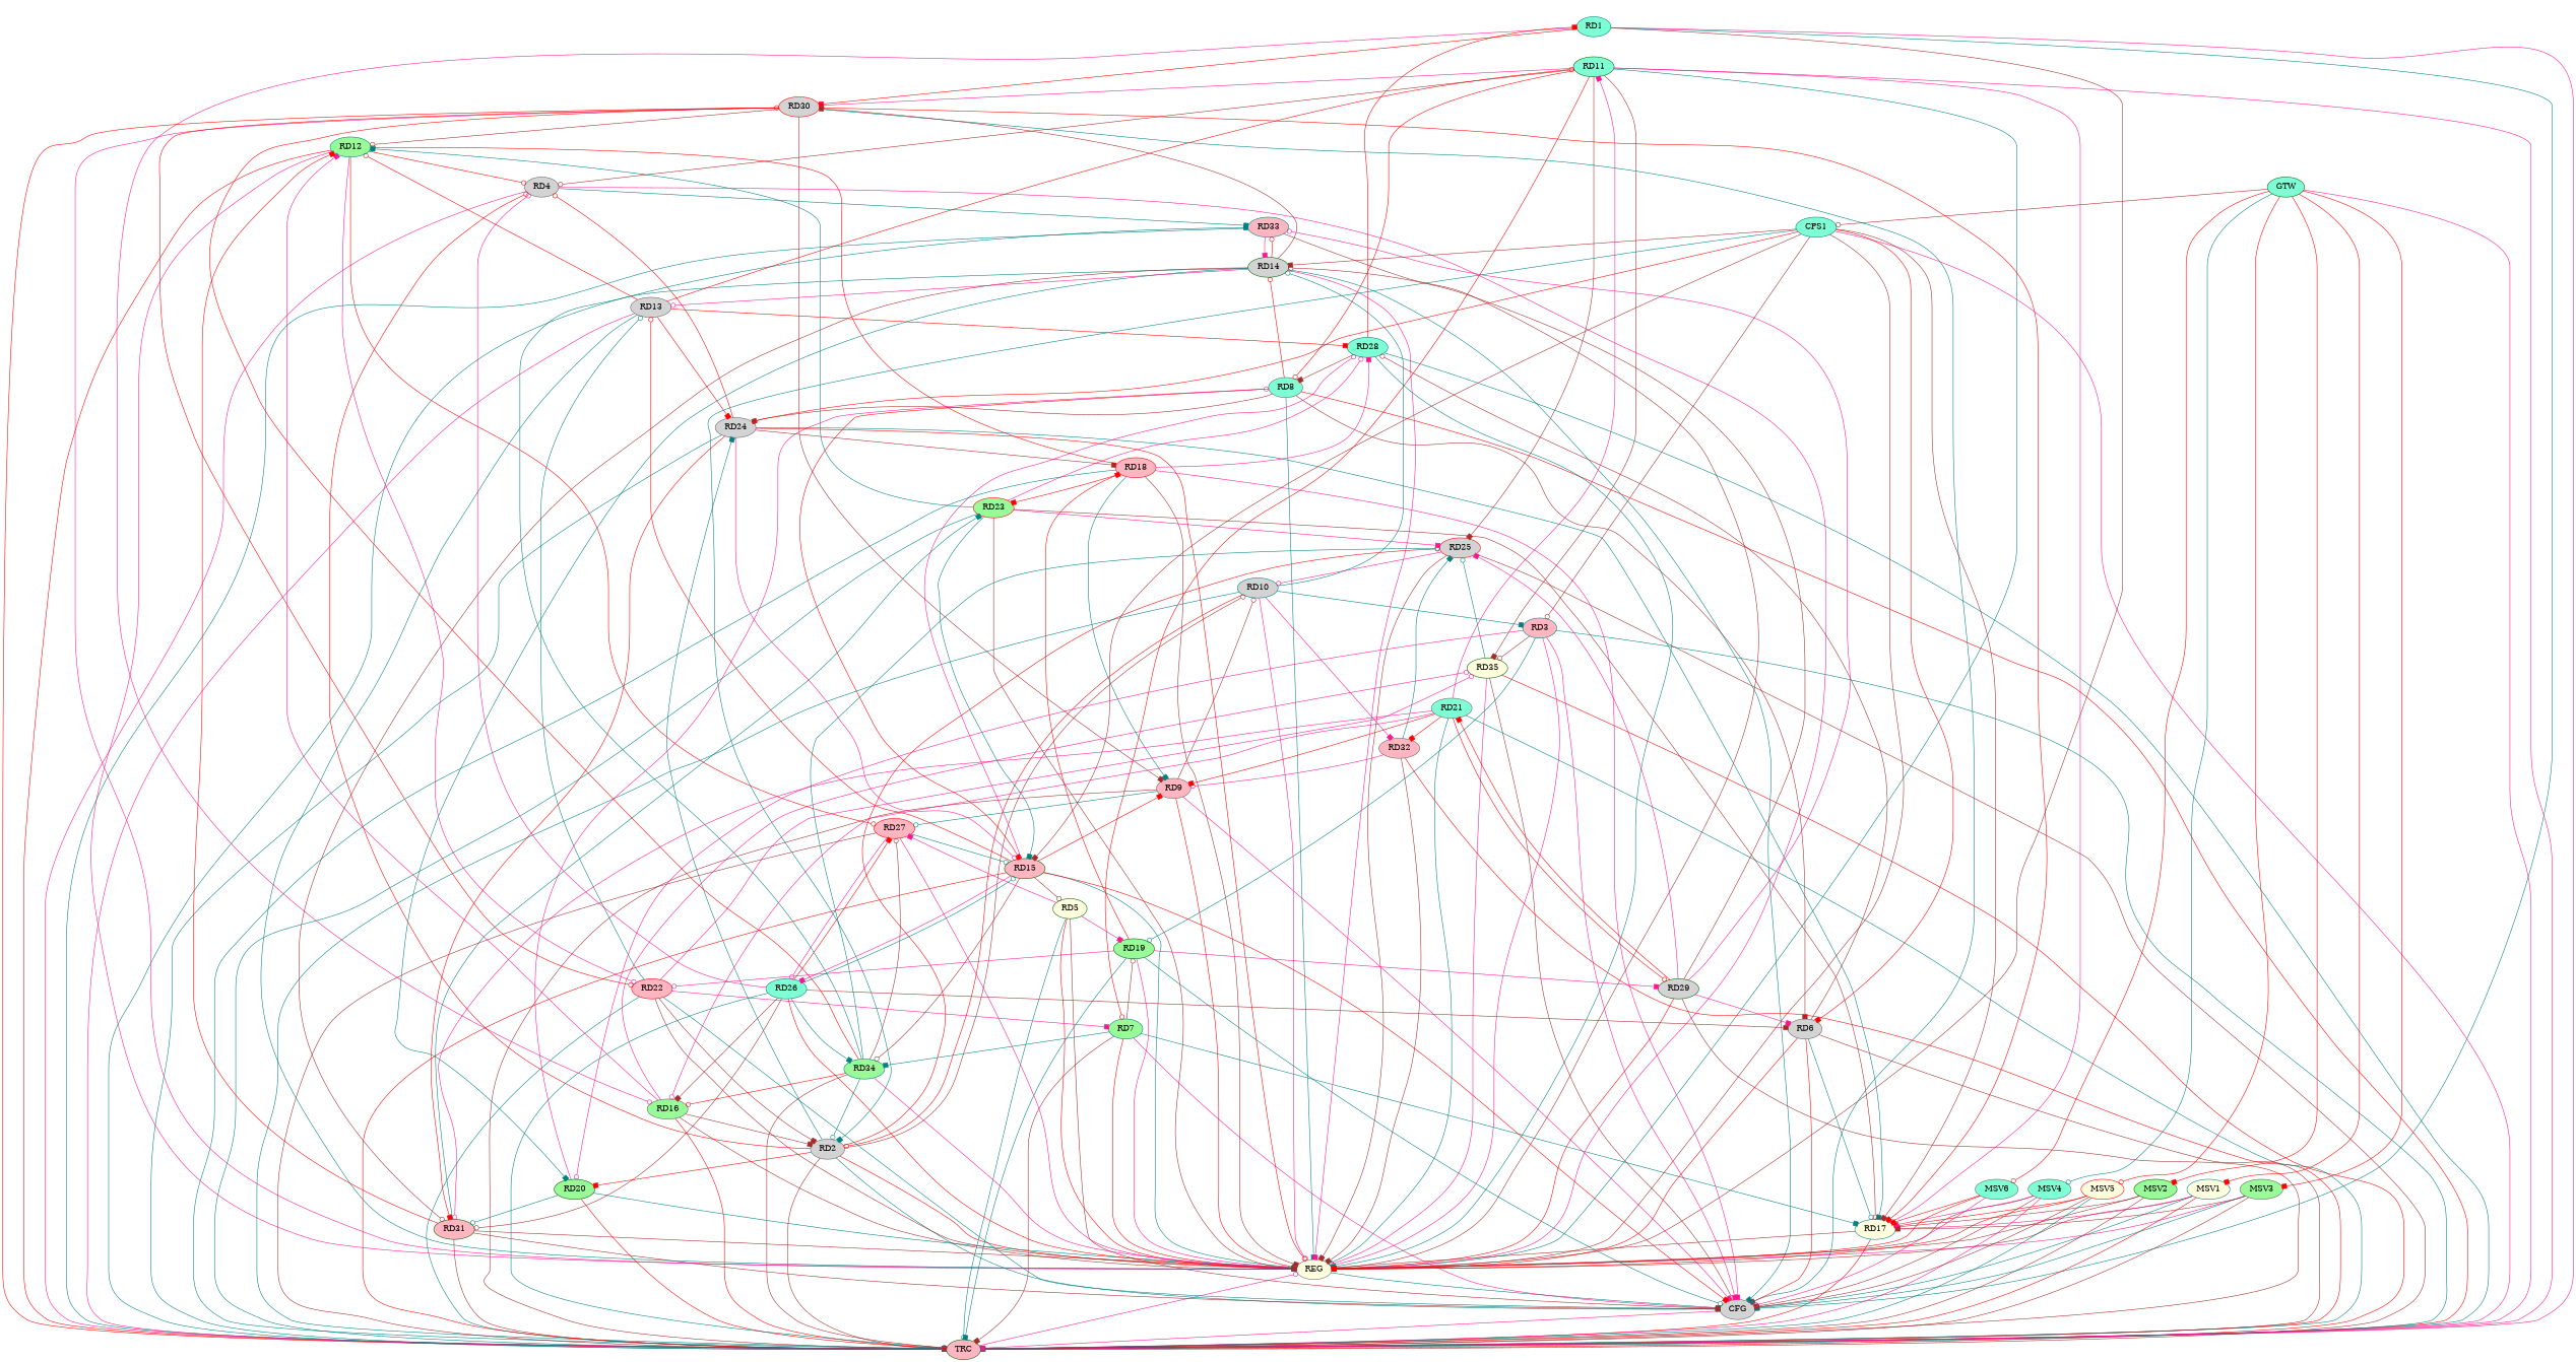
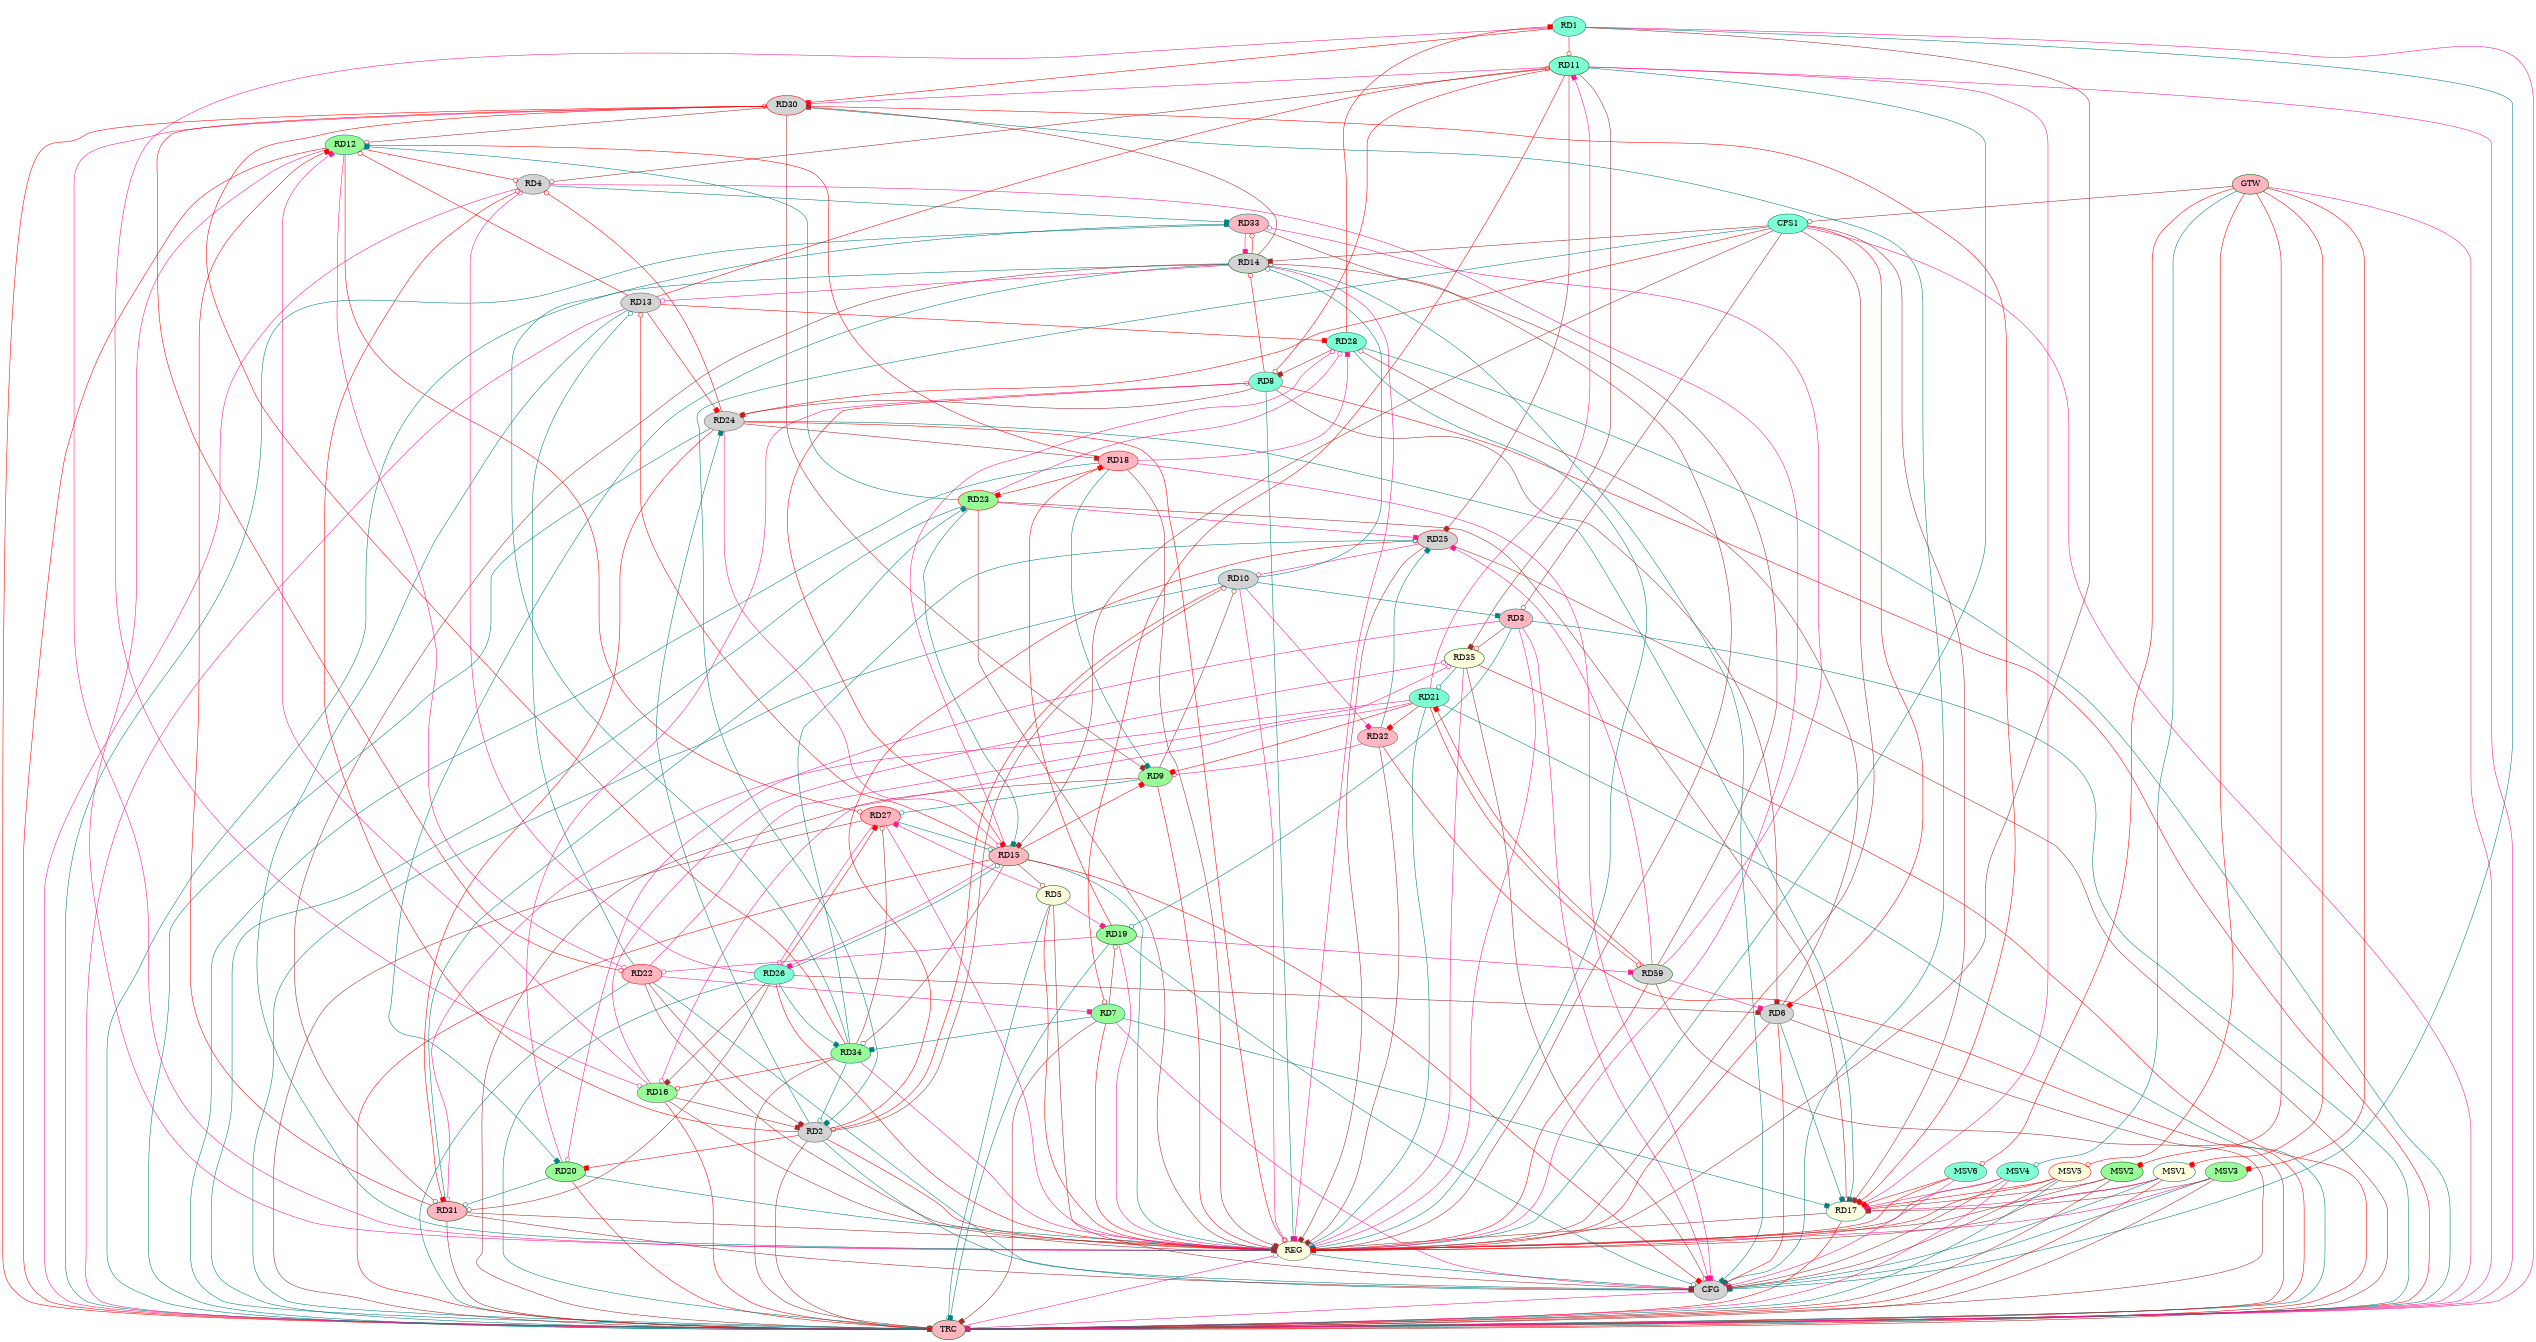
  strict digraph {
    node [color=gray40 fillcolor=lightgrey style=filled]
    edge [arrowhead=box color=red]
    n1 [color=teal fillcolor=aquamarine label=RD1]
    n2 [color=darkgreen fillcolor=aquamarine label=RD11]
    n3 [fillcolor=palegreen label=RD16]
    n4 [color=red label=RD30]
    n5 [fillcolor=lightyellow label=REG]
    n6 [label=CFG]
    n7 [color=darkgreen fillcolor=lightpink label=TRC]
    n8 [label=RD4]
    n9 [color=red label=RD25]
    n10 [color=darkgreen fillcolor=lightyellow label=RD35]
    n11 [color=teal fillcolor=lightyellow label=RD17]
    n12 [color=teal fillcolor=palegreen label=RD7]
    n13 [fillcolor=aquamarine label=RD8]
    n14 [label=RD2]
    n15 [color=teal fillcolor=palegreen label=RD12]
-   n16 [fillcolor=lightpink label=RD9]
+   n16 [fillcolor=palegreen label=RD9]
    n17 [color=red fillcolor=lightpink label=RD22]
    n18 [color=teal label=RD10]
    n19 [color=darkgreen fillcolor=palegreen label=RD20]
    n20 [label=RD24]
    n21 [color=teal fillcolor=lightpink label=RD33]
    n22 [color=teal fillcolor=lightpink label=RD3]
    n23 [color=darkgreen label=RD14]
    n24 [fillcolor=lightpink label=RD32]
    n25 [color=darkgreen fillcolor=lightpink label=RD31]
    n26 [color=darkgreen fillcolor=lightpink label=RD15]
    n27 [color=red fillcolor=lightpink label=RD18]
    n28 [color=darkgreen fillcolor=palegreen label=RD19]
-   n29 [color=darkgreen label=RD29]
+   n29 [color=darkgreen label=RD59]
    n30 [fillcolor=aquamarine label=RD21]
    n31 [color=darkgreen fillcolor=lightyellow label=RD5]
    n32 [color=red fillcolor=lightpink label=RD27]
    n33 [color=teal fillcolor=aquamarine label=RD26]
    n34 [label=RD6]
    n35 [color=teal fillcolor=aquamarine label=RD28]
    n36 [color=teal fillcolor=palegreen label=RD34]
    n37 [label=RD13]
    n38 [color=red fillcolor=palegreen label=RD23]
    n39 [color=teal fillcolor=aquamarine label=CPS1]
-   n40 [color=darkgreen fillcolor=aquamarine label=GTW]
+   n40 [color=darkgreen fillcolor=lightpink label=GTW]
    n41 [color=teal fillcolor=lightyellow label=MSV1]
    n42 [color=darkgreen fillcolor=palegreen label=MSV2]
    n43 [fillcolor=palegreen label=MSV3]
    n44 [fillcolor=aquamarine label=MSV4]
    n45 [color=red fillcolor=lightyellow label=MSV5]
    n46 [fillcolor=aquamarine label=MSV6]
+   n1 -> n2 [arrowhead=odot]
    n1 -> n3 [arrowhead=odot color=deeppink]
    n1 -> n4
    n1 -> n5 [arrowhead=odot color=brown]
    n1 -> n6 [color=teal]
    n1 -> n7 [color=deeppink]
    n2 -> n4 [arrowhead=odot color=deeppink]
    n2 -> n5 [arrowhead=odot color=teal]
    n2 -> n7 [arrowhead=odot color=deeppink]
    n2 -> n8 [arrowhead=odot color=brown]
    n2 -> n9 [color=brown]
    n2 -> n10 [color=brown]
    n2 -> n11 [arrowhead=odot color=deeppink]
    n2 -> n12 [arrowhead=odot]
    n2 -> n13 [arrowhead=odot]
    n3 -> n5 [arrowhead=odot color=brown]
    n3 -> n7
    n3 -> n10 [arrowhead=odot color=deeppink]
    n3 -> n14 [color=brown]
    n3 -> n15 [color=deeppink]
    n4 -> n5 [arrowhead=odot color=deeppink]
    n4 -> n6 [color=teal]
    n4 -> n7 [arrowhead=odot]
    n4 -> n11
    n4 -> n15 [arrowhead=odot color=brown]
    n4 -> n16 [color=brown]
    n4 -> n17 [arrowhead=odot]
    n5 -> n6 [color=teal]
    n6 -> n7 [color=deeppink]
    n7 -> n5 [arrowhead=odot color=deeppink]
    n8 -> n5 [arrowhead=odot color=deeppink]
    n8 -> n7 [arrowhead=odot color=deeppink]
    n8 -> n21 [color=teal]
    n9 -> n5 [color=brown]
    n9 -> n7 [arrowhead=odot color=brown]
    n9 -> n18 [arrowhead=odot color=deeppink]
    n10 -> n5 [arrowhead=odot color=deeppink]
    n10 -> n6 [arrowhead=odot color=brown]
    n10 -> n7
-   n10 -> n9 [arrowhead=odot color=teal]
+   n10 -> n30 [arrowhead=odot color=teal]
    n11 -> n5 [arrowhead=odot color=brown]
    n11 -> n7
    n12 -> n5 [arrowhead=odot]
    n12 -> n6 [arrowhead=odot color=deeppink]
    n12 -> n7 [color=brown]
    n12 -> n11 [color=teal]
    n12 -> n28 [arrowhead=odot color=brown]
    n12 -> n36 [color=teal]
    n13 -> n5 [color=teal]
    n13 -> n7 [arrowhead=odot]
    n13 -> n20 [color=brown]
    n13 -> n23 [arrowhead=odot]
    n13 -> n26
    n13 -> n34 [color=brown]
    n14 -> n5
    n14 -> n6 [color=teal]
    n14 -> n7 [color=brown]
    n14 -> n8 [arrowhead=odot]
    n14 -> n9 [arrowhead=odot]
    n14 -> n18 [arrowhead=odot color=brown]
    n14 -> n19
    n14 -> n20 [color=teal]
    n15 -> n5 [color=deeppink]
    n15 -> n7
    n15 -> n8 [arrowhead=odot]
    n15 -> n17 [arrowhead=odot color=deeppink]
    n15 -> n32 [arrowhead=odot]
    n16 -> n5
-   n16 -> n6 [color=deeppink]
    n16 -> n7 [color=brown]
    n16 -> n18 [arrowhead=odot color=brown]
    n16 -> n32 [arrowhead=odot color=teal]
    n17 -> n5 [arrowhead=odot color=brown]
    n17 -> n6 [arrowhead=odot color=teal]
    n17 -> n7 [arrowhead=odot color=teal]
    n17 -> n10 [arrowhead=odot color=deeppink]
    n17 -> n12 [color=deeppink]
    n17 -> n14 [color=brown]
    n17 -> n37 [arrowhead=odot color=teal]
    n18 -> n5 [arrowhead=odot color=deeppink]
    n18 -> n7 [arrowhead=odot color=teal]
    n18 -> n14 [arrowhead=odot]
    n18 -> n22 [color=teal]
    n18 -> n23 [arrowhead=odot color=teal]
    n18 -> n24 [color=deeppink]
    n19 -> n5 [color=teal]
    n19 -> n7 [arrowhead=odot]
    n19 -> n13 [arrowhead=odot color=deeppink]
    n19 -> n25 [arrowhead=odot color=teal]
    n20 -> n5 [arrowhead=odot]
    n20 -> n7 [color=teal]
    n20 -> n8 [arrowhead=odot]
    n20 -> n11 [color=teal]
    n20 -> n25
    n20 -> n26 [arrowhead=odot color=deeppink]
    n20 -> n27 [color=brown]
    n21 -> n5 [color=brown]
    n21 -> n7 [color=teal]
    n21 -> n23 [color=deeppink]
    n22 -> n5 [arrowhead=odot color=deeppink]
    n22 -> n6 [color=deeppink]
    n22 -> n7 [arrowhead=odot color=teal]
    n22 -> n10 [arrowhead=odot color=brown]
    n22 -> n19 [arrowhead=odot color=deeppink]
    n22 -> n28 [arrowhead=odot color=teal]
    n23 -> n4 [color=brown]
    n23 -> n5 [color=deeppink]
    n23 -> n6 [color=teal]
    n23 -> n7 [color=teal]
    n23 -> n19 [color=teal]
    n23 -> n21 [arrowhead=odot]
    n23 -> n25 [arrowhead=odot color=brown]
    n23 -> n37 [arrowhead=odot color=deeppink]
    n24 -> n5 [color=brown]
    n24 -> n7
    n24 -> n9 [color=teal]
    n24 -> n16 [arrowhead=odot color=deeppink]
    n25 -> n5 [color=brown]
    n25 -> n6 [color=brown]
    n25 -> n7 [arrowhead=odot color=brown]
    n25 -> n15
    n25 -> n38 [color=teal]
    n26 -> n5 [color=teal]
    n26 -> n6
    n26 -> n7
    n26 -> n16
    n26 -> n31 [arrowhead=odot color=brown]
    n26 -> n33 [color=deeppink]
    n26 -> n35 [arrowhead=odot color=deeppink]
    n26 -> n36 [arrowhead=odot color=brown]
    n26 -> n37 [arrowhead=odot]
    n27 -> n5 [color=brown]
    n27 -> n6 [color=deeppink]
    n27 -> n7 [arrowhead=odot color=teal]
    n27 -> n15 [arrowhead=odot]
    n27 -> n16 [color=teal]
    n27 -> n35 [color=deeppink]
    n27 -> n38
    n28 -> n5 [color=deeppink]
    n28 -> n6 [arrowhead=odot color=teal]
    n28 -> n7 [color=teal]
    n28 -> n17 [arrowhead=odot color=deeppink]
    n28 -> n27
    n28 -> n29 [color=deeppink]
    n29 -> n5 [arrowhead=odot]
    n29 -> n7 [arrowhead=odot color=brown]
    n29 -> n9 [color=deeppink]
    n29 -> n21 [arrowhead=odot color=deeppink]
    n29 -> n23 [arrowhead=odot color=brown]
    n29 -> n30
    n29 -> n34 [color=deeppink]
    n30 -> n2 [color=deeppink]
    n30 -> n3 [arrowhead=odot color=deeppink]
    n30 -> n5 [arrowhead=odot color=teal]
    n30 -> n7 [arrowhead=odot color=teal]
    n30 -> n16
    n30 -> n24
    n30 -> n25 [arrowhead=odot color=deeppink]
    n30 -> n29 [arrowhead=odot]
    n31 -> n5 [arrowhead=odot]
    n31 -> n6 [color=brown]
    n31 -> n7 [arrowhead=odot color=teal]
    n31 -> n28 [color=deeppink]
    n31 -> n32 [color=deeppink]
    n32 -> n5 [color=deeppink]
    n32 -> n7 [arrowhead=odot color=brown]
    n32 -> n26 [arrowhead=odot color=teal]
    n32 -> n33 [arrowhead=odot color=deeppink]
    n33 -> n3 [color=brown]
    n33 -> n5
    n33 -> n7 [arrowhead=odot color=teal]
    n33 -> n8 [arrowhead=odot color=deeppink]
    n33 -> n25 [arrowhead=odot color=brown]
    n33 -> n26 [arrowhead=odot color=teal]
    n33 -> n32
    n33 -> n34 [color=brown]
    n33 -> n36 [color=teal]
    n34 -> n5 [arrowhead=odot]
    n34 -> n6 [arrowhead=odot]
    n34 -> n7 [color=brown]
-   n34 -> n11 [arrowhead=odot color=teal]
+   n34 -> n11 [color=teal]
    n34 -> n35 [arrowhead=odot color=brown]
    n35 -> n1
    n35 -> n5 [color=teal]
    n35 -> n7 [color=teal]
    n35 -> n13 [color=brown]
    n36 -> n3 [arrowhead=odot]
    n36 -> n4 [arrowhead=odot]
    n36 -> n5 [arrowhead=odot color=deeppink]
    n36 -> n7 [arrowhead=odot color=brown]
    n36 -> n9 [arrowhead=odot color=teal]
    n36 -> n14 [arrowhead=odot color=teal]
    n36 -> n21 [color=teal]
    n36 -> n32 [arrowhead=odot color=brown]
    n37 -> n2 [arrowhead=odot]
    n37 -> n5 [color=teal]
    n37 -> n7 [arrowhead=odot color=deeppink]
    n37 -> n15 [arrowhead=odot]
    n37 -> n20
    n37 -> n35
    n38 -> n5 [color=brown]
    n38 -> n7 [arrowhead=odot color=teal]
    n38 -> n9 [color=deeppink]
    n38 -> n11 [arrowhead=odot color=brown]
    n38 -> n15 [color=teal]
    n38 -> n26 [color=teal]
    n38 -> n35 [arrowhead=odot color=deeppink]
    n39 -> n5 [color=brown]
    n39 -> n7 [color=deeppink]
    n39 -> n11 [color=brown]
    n39 -> n14 [color=teal]
    n39 -> n20 [arrowhead=odot]
    n39 -> n22 [arrowhead=odot color=brown]
    n39 -> n23 [color=brown]
    n39 -> n26 [color=brown]
    n39 -> n34
    n40 -> n7 [color=deeppink]
    n40 -> n39 [arrowhead=odot color=brown]
    n40 -> n41
    n40 -> n42
    n40 -> n43
    n40 -> n44 [arrowhead=odot color=teal]
    n40 -> n45 [arrowhead=odot]
    n40 -> n46 [arrowhead=odot]
    n41 -> n5 [color=brown]
    n41 -> n6 [color=teal]
    n41 -> n7
    n41 -> n11 [color=deeppink]
    n42 -> n5 [arrowhead=odot color=brown]
    n42 -> n7 [arrowhead=odot color=brown]
    n42 -> n11 [arrowhead=odot color=brown]
    n43 -> n5 [color=deeppink]
    n43 -> n6 [color=teal]
    n43 -> n7 [arrowhead=odot color=brown]
    n43 -> n11 [color=brown]
    n44 -> n5 [color=brown]
    n44 -> n6 [color=brown]
    n44 -> n7 [color=deeppink]
    n44 -> n11 [color=deeppink]
    n45 -> n5 [arrowhead=odot]
    n45 -> n6 [arrowhead=odot color=brown]
    n45 -> n7 [arrowhead=odot color=teal]
    n45 -> n11 [arrowhead=odot]
    n46 -> n5
    n46 -> n6 [arrowhead=odot color=deeppink]
    n46 -> n11
  }
